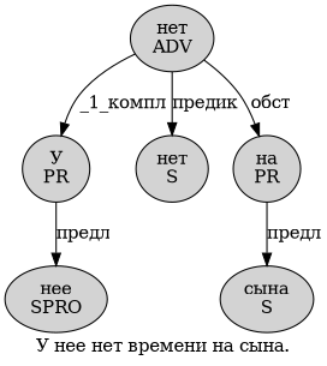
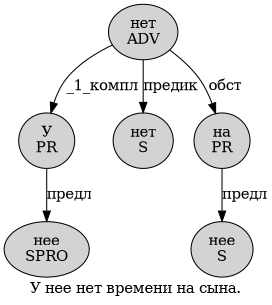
  digraph {
    label="У нее нет времени на сына."
    node [fillcolor=lightgray penwidth=1 shape=ellipse style=filled]
    n1 [label="У\nPR"]
    n2 [label="нее\nSPRO"]
    n3 [label="нет\nADV"]
    n4 [label="нет\nS"]
    n5 [label="на\nPR"]
-   n6 [label="сына\nS"]
+   n6 [label="нее\nS"]
    n1 -> n2 [label="предл"]
    n3 -> n1 [label="_1_компл"]
    n3 -> n4 [label="предик"]
    n3 -> n5 [label="обст"]
    n5 -> n6 [label="предл"]
  }
